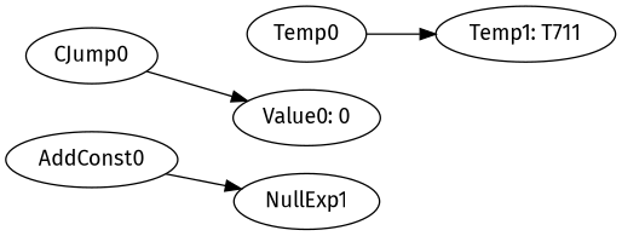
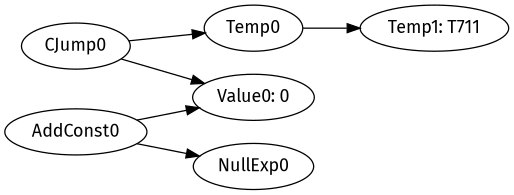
  digraph {
    fontname="Fira Sans"
    ordering=out
    rankdir=LR
    node [fontname="Fira Sans"]
    edge [fontname="Fira Sans"]
    CJump0
    Temp0
    "Value0: 0"
    n4 [label="Temp1: T711"]
    AddConst0
-   NullExp0 [label=NullExp1]
+   NullExp0
+   CJump0 -> Temp0
    CJump0 -> "Value0: 0"
    Temp0 -> n4
+   AddConst0 -> "Value0: 0"
    AddConst0 -> NullExp0
  }
